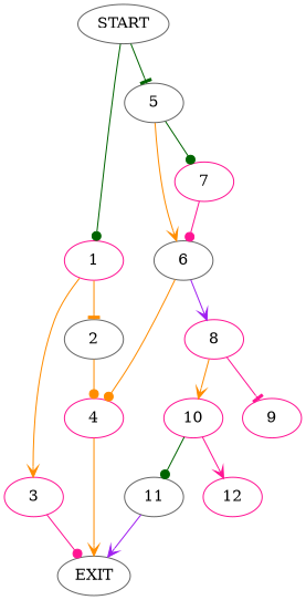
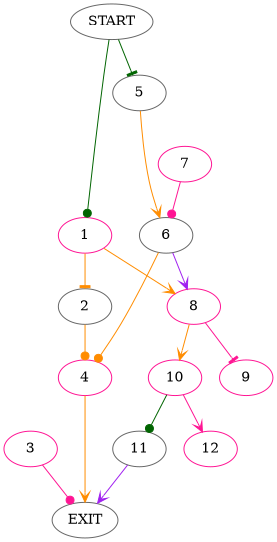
  digraph {
    node [color=deeppink]
    edge [arrowhead=dot color=darkorange]
    n1 [color=gray40 label=START]
    1
    5 [color=gray40]
    2 [color=gray40]
    3
    6 [color=gray40]
    7
    n8 [color=gray40 label=EXIT]
    4
    8
    9
    10
    11 [color=gray40]
    12
    n1 -> 1 [color=darkgreen]
    n1 -> 5 [arrowhead=tee color=darkgreen]
    1 -> 2 [arrowhead=tee]
-   1 -> 3 [arrowhead=vee]
+   1 -> 8 [arrowhead=vee]
    5 -> 6 [arrowhead=vee]
-   5 -> 7 [color=darkgreen]
    2 -> 4
    3 -> n8 [color=deeppink]
    6 -> 4
    6 -> 8 [arrowhead=vee color=purple]
    7 -> 6 [color=deeppink]
    4 -> n8 [arrowhead=vee]
    8 -> 9 [arrowhead=tee color=deeppink]
    8 -> 10 [arrowhead=vee]
    10 -> 11 [color=darkgreen]
    10 -> 12 [arrowhead=vee color=deeppink]
    11 -> n8 [arrowhead=vee color=purple]
  }
